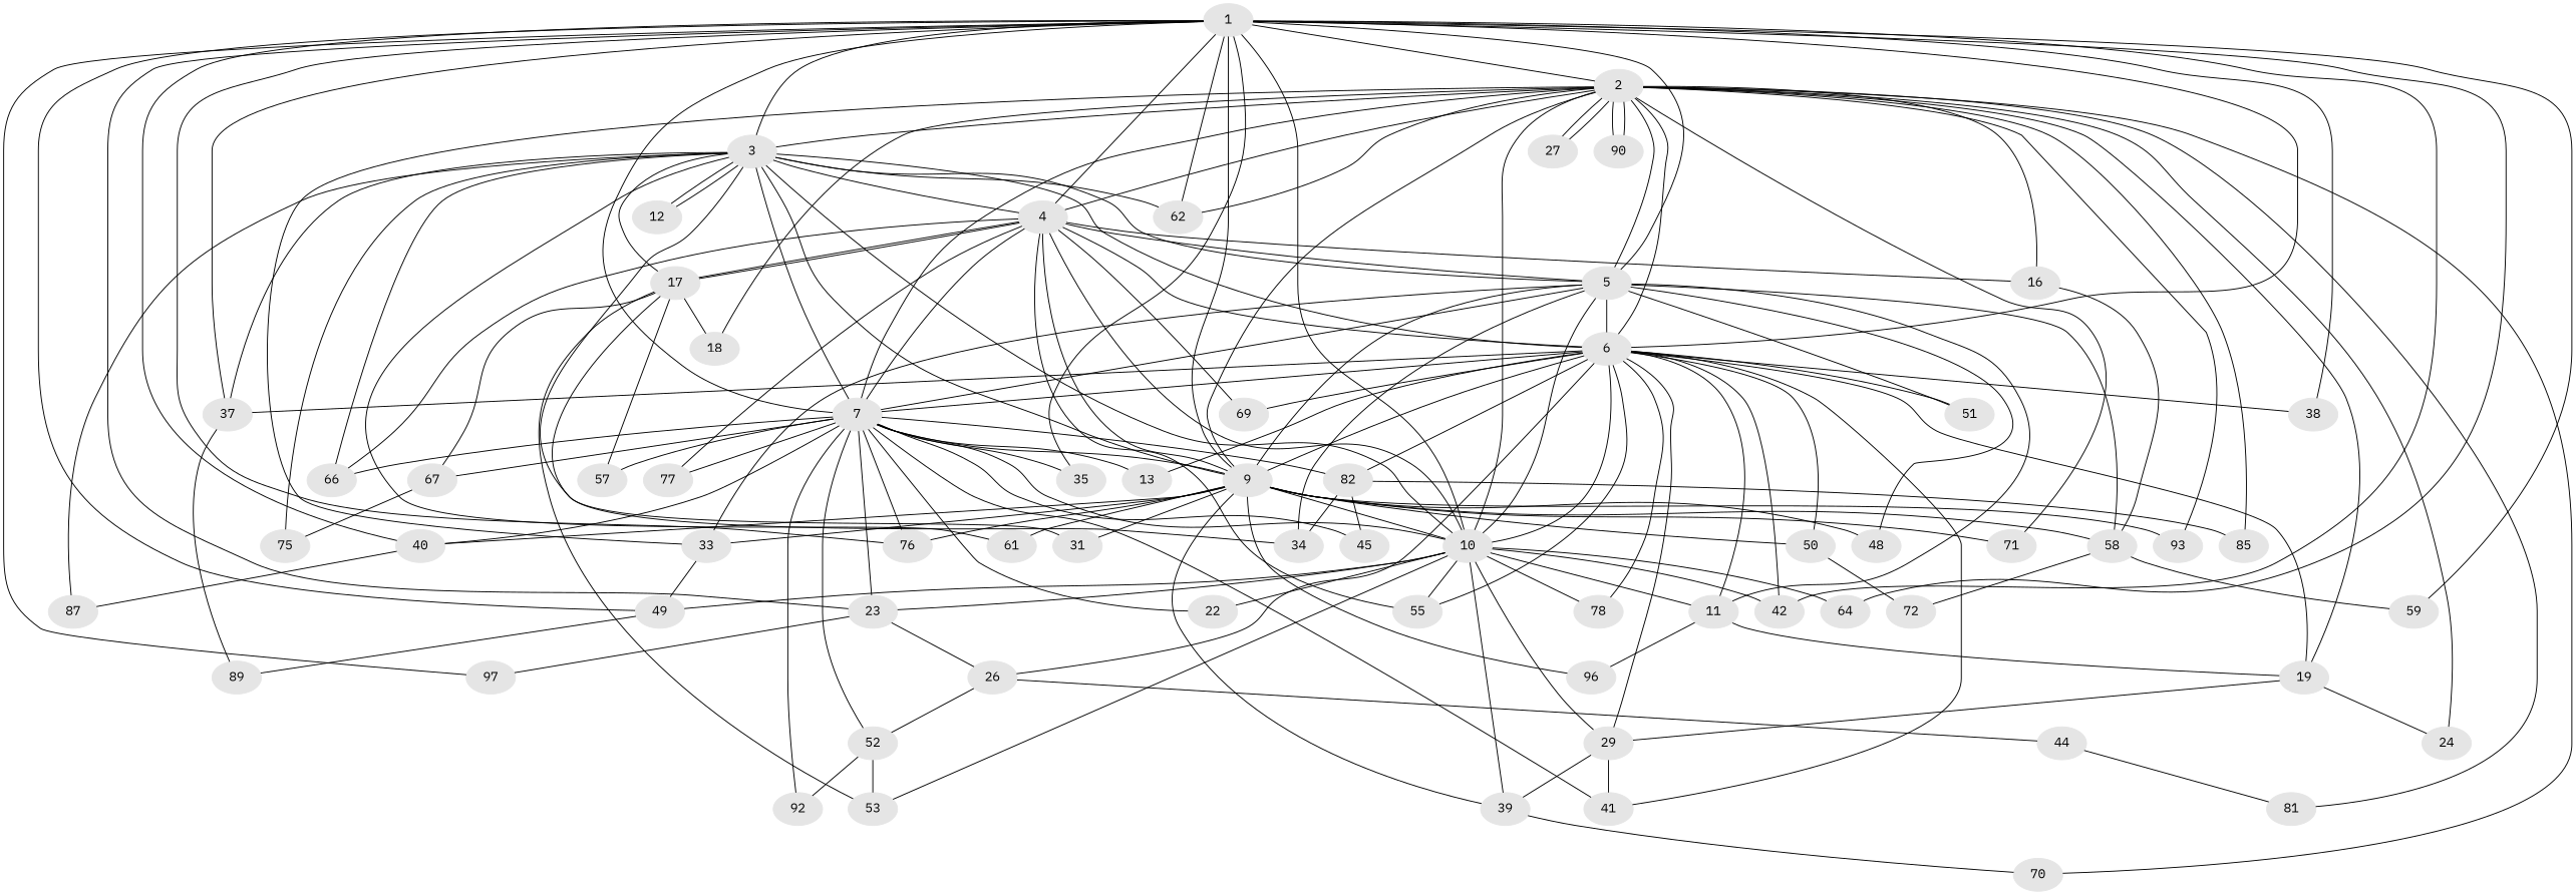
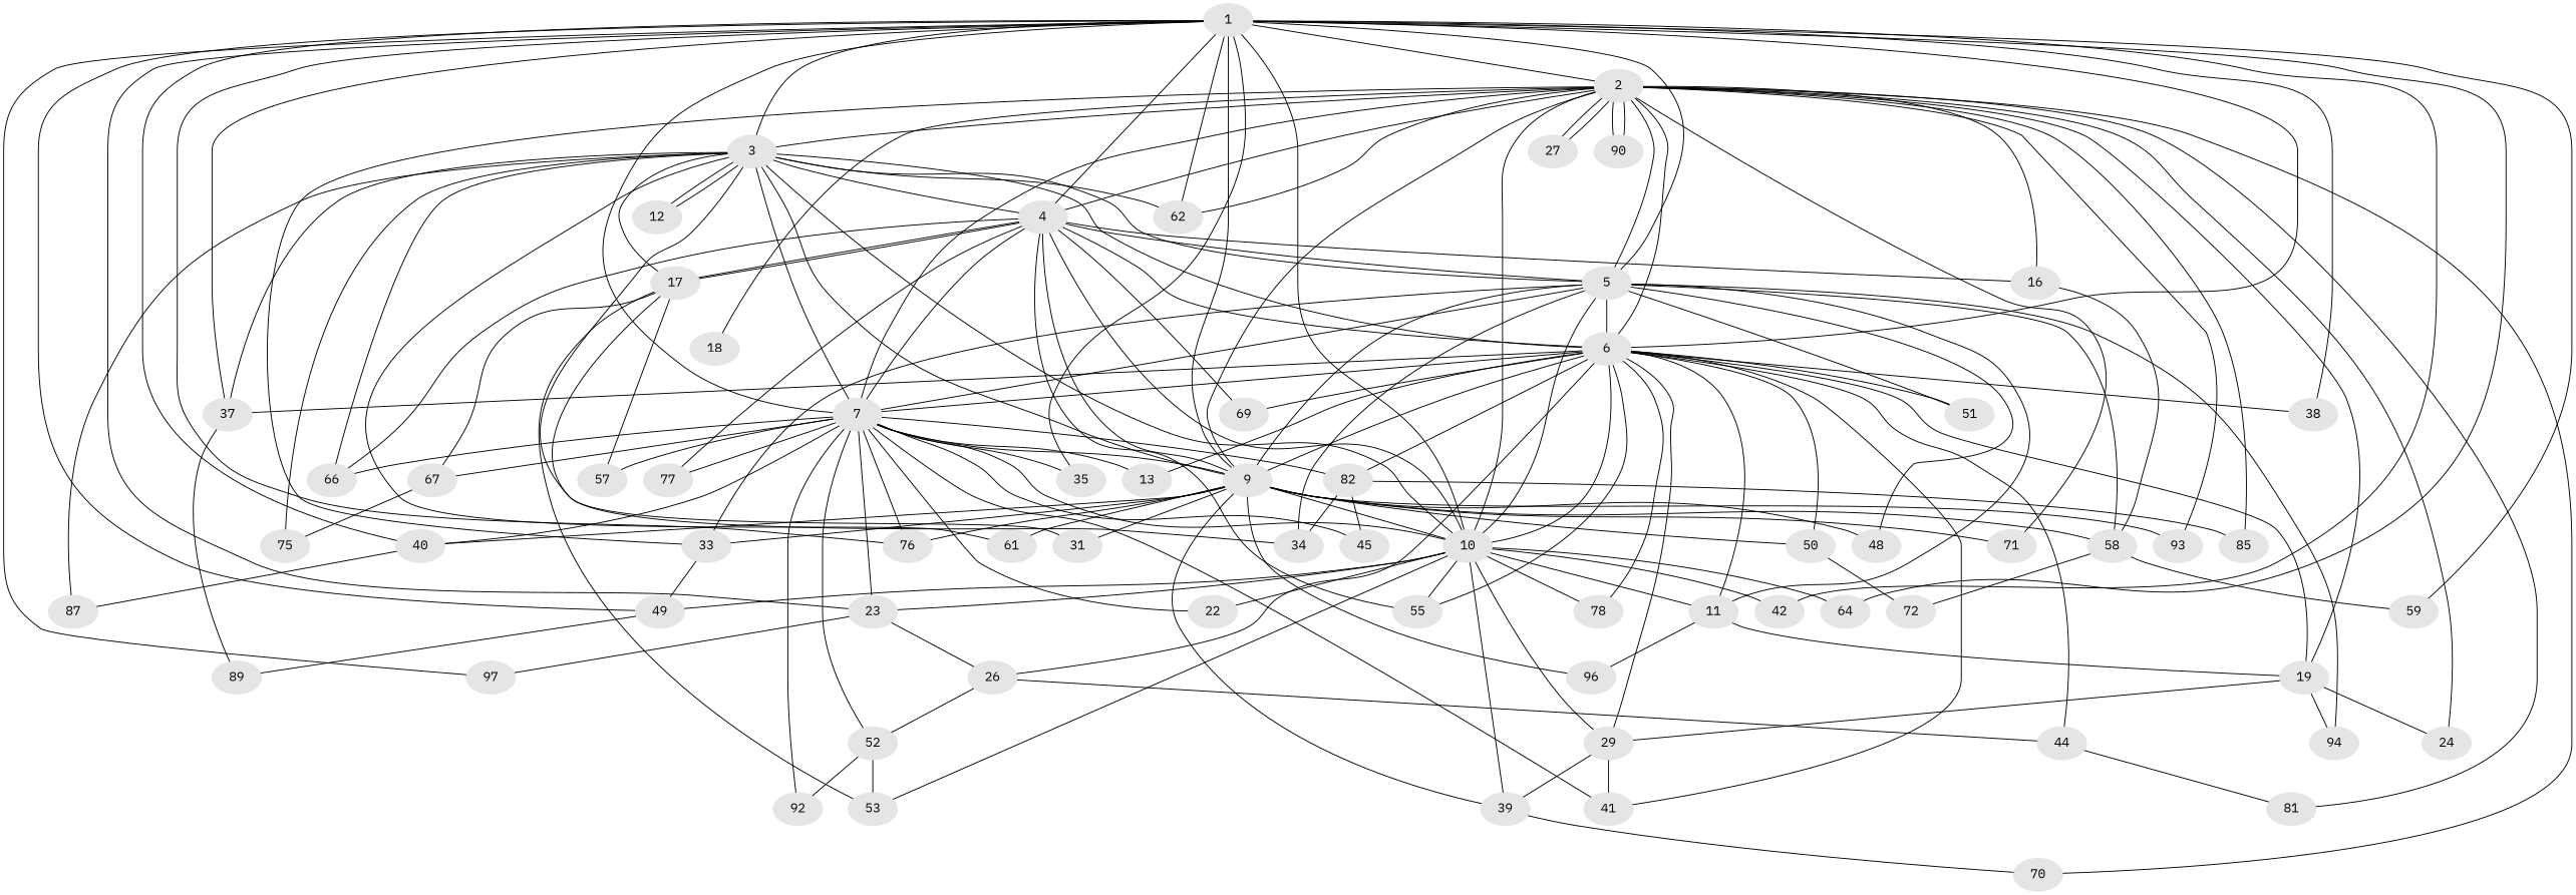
  graph {
    fontname="IBM Plex Mono"
    node [color=gray90 fontname="IBM Plex Mono" style=filled]
    edge [fontname="IBM Plex Mono"]
    1 [super="+56"]
    2 [super="+14"]
    3 [super="+30"]
    4 [super="+43"]
    5 [super="+88"]
    6 [super="+7"]
    n7 [label=7 super="+46"]
    9 [super="+25"]
    10 [super="+36"]
    23 [super="+28"]
    35
    37 [super="+86"]
    38
    40 [super="+65"]
    42
    49 [super="+73"]
    59
    62 [super="+68"]
    64
    76 [super="+80"]
    97
    16 [super="+54"]
    18
    19 [super="+20"]
    24
    27
    33
    70
    71
    81
    85
    90
    93
    12
    17 [super="+82"]
    n36 [label=61]
    34 [super="+60"]
    66 [super="+91"]
    75
    87
    55 [super="+63"]
    69
    77
    11 [super="+15"]
    48
    51
    58 [super="+79"]
+   94
    13
    26
    29 [super="+74"]
    n52 [label=82 super="+41"]
    44
    n54 [label=41 super="+61"]
    50
    78
    52 [super="+83"]
    22
    45
    57
    67
    92
    31
    39 [super="+84"]
    96
    53 [super="+95"]
    89
    72
    1 -- 2
    1 -- 3
    1 -- 4
    1 -- 5
    1 -- 6 [weight=2]
    1 -- n7
    1 -- 9
    1 -- 10
    1 -- 23
    1 -- 35
    1 -- 37
    1 -- 38
    1 -- 40
    1 -- 42
    1 -- 49
    1 -- 59
    1 -- 62
    1 -- 64
    1 -- 76
    1 -- 97
    2 -- 3
    2 -- 4
    2 -- 5
    2 -- 6 [weight=2]
    2 -- n7
    2 -- 9
    2 -- 10 [weight=2]
    2 -- 62
    2 -- 16 [weight=2]
    2 -- 18
    2 -- 19
    2 -- 24
    2 -- 27
    2 -- 27
    2 -- 33
    2 -- 70
    2 -- 71
    2 -- 81
    2 -- 85
    2 -- 90
    2 -- 90
    2 -- 93
    3 -- 4
    3 -- 5
    3 -- 6 [weight=3]
    3 -- n7
    3 -- 9
    3 -- 10
    3 -- 37
    3 -- 62
    3 -- 12
    3 -- 12
    3 -- 17
    3 -- n36
    3 -- 34
    3 -- 66
    3 -- 75
    3 -- 87
    4 -- 5
    4 -- 6 [weight=2]
    4 -- n7
    4 -- 9 [weight=2]
    4 -- 10
    4 -- 16
    4 -- 17
    4 -- 17
    4 -- 66
    4 -- 55
    4 -- 69
    4 -- 77
    5 -- 6 [weight=2]
    5 -- n7
    5 -- 9
    5 -- 10
    5 -- 33
    5 -- 34
    5 -- 11
    5 -- 48
    5 -- 51
    5 -- 58
+   5 -- 94
    6 -- n7 [weight=2]
    6 -- 9 [weight=2]
    6 -- 10 [weight=2]
    6 -- 37
    6 -- 38
    6 -- 19
    6 -- 55
    6 -- 69
    6 -- 11
    6 -- 51
    6 -- 13
    6 -- 26
    6 -- 29
    6 -- n52
-   6 -- 42
+   6 -- 44
    6 -- n54
    6 -- 50
    6 -- 78
    n7 -- 9
    n7 -- 10
    n7 -- 23
    n7 -- 35
    n7 -- 40
    n7 -- 76
    n7 -- 66
    n7 -- 77
    n7 -- 13
    n7 -- n52
    n7 -- n54
    n7 -- 52
    n7 -- 22
    n7 -- 45
    n7 -- 57
    n7 -- 67
    n7 -- 92
    9 -- 10
    9 -- 40
    9 -- 76
    9 -- 33
    9 -- 71
    9 -- 93
    9 -- n36 [weight=2]
    9 -- 48
    9 -- 58
    9 -- 50
    9 -- 31
    9 -- 39
    9 -- 96
    10 -- 23
    10 -- 42
    10 -- 49
    10 -- 64
    10 -- 55
    10 -- 11
    10 -- 29
    10 -- 78
    10 -- 22
    10 -- 39
    10 -- 53
    23 -- 97
    23 -- 26
    37 -- 89
    40 -- 87
    49 -- 89
    16 -- 58
    19 -- 24
+   19 -- 94
    19 -- 29
    33 -- 49
-   17 -- 18
    17 -- 57
    17 -- 67
    17 -- 31
    17 -- 53
    11 -- 19
    11 -- 96
    58 -- 59
    58 -- 72
    26 -- 44
    26 -- 52
    29 -- n54
    29 -- 39
    n52 -- 85
    n52 -- 34
    n52 -- 45
    44 -- 81
    50 -- 72
    52 -- 92
    52 -- 53
    67 -- 75
    39 -- 70
  }
